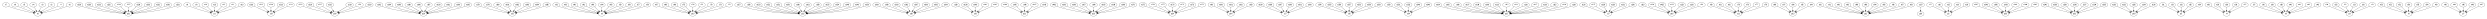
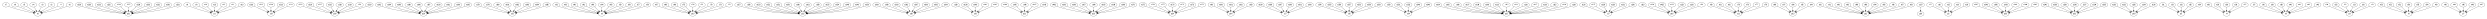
  digraph {
    fontname="Liberation Sans"
    node [fontname="Liberation Sans" language=fi]
    edge [fontname="Liberation Sans"]
    v7 [dict_entry_key=takia]
    p0 [text=" \n Venäjällä poliisi on pidättänyt ihmisiä oppositiojohtajan murhan takia."]
    v6 [dict_entry_key=murha]
    v5 [dict_entry_key=oppositiojohtaja]
    v4 [dict_entry_key=ihminen]
    v3 [dict_entry_key="pidättää"]
    v2 [dict_entry_key=olla]
    v1 [dict_entry_key=poliisi]
    v0 [dict_entry_key="venäjä"]
    v229 [dict_entry_key=tieto]
    p31 [text="Tavoite on, että suomalaiset saavat lisää tietoa Koraanista ja muslimien kulttuurista."]
    v228 [dict_entry_key="lisätä"]
    v223 [dict_entry_key=tavoite]
    v9 [dict_entry_key=Boris]
    p1 [text="Oppositiojohtaja Boris Nemtsov murhattiin viikko sitten Moskovassa."]
    v8 [dict_entry_key=oppositiojohtaja]
    v210 [dict_entry_key=sarja]
    p29 [text="Sarjassa on yhteensä 60 osaa."]
    v222 [dict_entry_key=Koraani]
    p30 [text="Jokaisen osan aluksi imaami ja tutkija kertovat Koraanista."]
    v192 [dict_entry_key=nyt]
    p26 [text="Koraanin lukeminen radiossa alkoi \n \n Suomessa voi nyt kuunnella Koraanin radiosta."]
    v225 [dict_entry_key="että"]
    v212 [dict_entry_key=yhde]
    p25 [text="Euroopan parlamentti haluaa, että naiset saavat voimaa koulutuksesta."]
    v224 [dict_entry_key=olla]
    v62 [dict_entry_key=organisaatiomuutos]
    p9 [text="Organisaatiomuutos voi olla rankka kokemus \n \n Työpaikan organisaatiomuutos on raskasta aikaa työntekijöille."]
    v63 [dict_entry_key=olla]
    v60 [dict_entry_key=kokemus]
    v61 [dict_entry_key="Työpaikka"]
    v66 [dict_entry_key="työntekijä"]
    v67 [dict_entry_key=organisaatiomuutos]
    p10 [text="Organisaatiomuutoksessa työt muuttuvat, työporukat hajoavat ja jotkut menettävät työnsä."]
    v64 [dict_entry_key=raskas]
    v65 [dict_entry_key=aika]
    v157 [dict_entry_key="äiti"]
    p22 [text="Lisäksi miehet antavat esimerkiksi kukkia tai muita pieniä lahjoja äideilleen, vaimoilleen, tyttöystävilleen tai työtovereilleen."]
    v156 [dict_entry_key=lahja]
    v68 [dict_entry_key="työ"]
    v69 [dict_entry_key=muuttua]
    v153 [dict_entry_key=tai]
    v152 [dict_entry_key=kukkea]
    v151 [dict_entry_key=esimerkki]
    v150 [dict_entry_key=antaa]
    p28 [text="Radiosarja alkoi tänä viikonloppuna kanavalla Yle Radio 1."]
    v216 [dict_entry_key=osa]
    p20 [text="Naistenpäivää vietetään eri puolilla maailmaa."]
    p21 [text="Naistenpäivänä puhutaan paljon tasa-arvosta."]
    p23 [text="Kukkakauppiaat kertovat, että miehille kukkien kauneus on hintaa tärkeämpi."]
    p24 [text="Tänä vuonna naistenpäivän teema Euroopassa on koulutus."]
    v99 [dict_entry_key=Esimies]
    p14 [text="Esimiehen täytyy olla esimerkiksi oikeudenmukainen."]
    p27 [text="Islamin perusteos Koraani luetaan radiossa kokonaan."]
    v254 [dict_entry_key=olla]
    p35 [text="Toiset ovat kysyneet, syrjäyttääkö Koraani radiossa Raamatun."]
    v255 [dict_entry_key="kysyä"]
    v256 [dict_entry_key="syrjäyttää"]
    v257 [dict_entry_key=Koraani]
    v250 [dict_entry_key="kiittää"]
    p34 [text="Monet ovat kiittäneet Yleä sarjasta."]
    v251 [dict_entry_key=Yle]
    v252 [dict_entry_key=sarja]
    v253 [dict_entry_key=toinen]
    v258 [dict_entry_key=radio]
    v259 [dict_entry_key=raamattu]
    v214 [dict_entry_key=osata]
    p15 [text="Työntekijät kärsivät paljon siitä, jos heitä ei kuunnella tai he eivät saa suunnitella työpaikan tulevaisuutta."]
    p17 [text="Sunnuntaina juhlitaan naisia \n \n Sunnuntaina vietetään naistenpäivää."]
    p16 [text="Suomessa tehdään EU-maista eniten työpaikkojen organisaatiouudistuksia."]
    p11 [text="Organisaatiomuutoksen takia joillekin voi tulla liikaa töitä."]
    p13 [text="Muutos mittaa myös esimiesten taitoja."]
    v98 [dict_entry_key=taito]
    v97 [dict_entry_key=esimies]
    v96 [dict_entry_key="myödä"]
    v95 [dict_entry_key=mitata]
    p12 [text="Silloin työuupumus eli kova väsymys lisääntyy ja työntekijät voivat tarvita sairauslomaa."]
    p19 [text="päivä."]
    v92 [dict_entry_key=tarvita]
    v91 [dict_entry_key=voida]
    v90 [dict_entry_key="työntekijä"]
    v17 [dict_entry_key=kaksi]
    p2 [text="Poliisi pidätti kaksi (2) ihmistä."]
    v16 [dict_entry_key="pidättää"]
    v15 [dict_entry_key=poliisi]
    v14 [dict_entry_key=Moskova]
    v13 [dict_entry_key=sitten]
    v12 [dict_entry_key=viikko]
    v11 [dict_entry_key=murhata]
    v10 [dict_entry_key=Nemtsov]
    v19 [dict_entry_key=ihminen]
    v18 [dict_entry_key=2]
    v247 [dict_entry_key=alkaa]
    p33 [text="Palautetta tuli jo ennen kuin sarja alkoi."]
    v246 [dict_entry_key=sarja]
    v245 [dict_entry_key=kuin]
    v94 [dict_entry_key=muutos]
    v243 [dict_entry_key=jo]
    v227 [dict_entry_key=saada]
    v241 [dict_entry_key=palaute]
    v240 [dict_entry_key=radiosarja]
    p32 [text="Yle on saanut paljon palautetta Koraani-radiosarjasta."]
    v226 [dict_entry_key=suomalainen]
    v93 [dict_entry_key=sairausloma]
    v249 [dict_entry_key=olla]
    p18 [text="Naistenpäivä on aina maaliskuun 8."]
    n107 [dict_entry_key=Kukkakauppias label=v462]
    v163 [dict_entry_key=kertoa]
    v160 [dict_entry_key=tai]
    v161 [dict_entry_key="työtoveri"]
    v166 [dict_entry_key=kukka]
    v167 [dict_entry_key=kauneus]
    v164 [dict_entry_key="että"]
    v165 [dict_entry_key=mies]
    v168 [dict_entry_key=olla]
    v169 [dict_entry_key=hinta]
    v248 [dict_entry_key=moni]
    v194 [dict_entry_key=Koraani]
    v88 [dict_entry_key="lisääntyä"]
    v89 [dict_entry_key=ja]
    v84 [dict_entry_key="työuupumus"]
    v85 [dict_entry_key=eli]
    v86 [dict_entry_key=kova]
    v87 [dict_entry_key="väsymys"]
    v80 [dict_entry_key=tulla]
    v81 [dict_entry_key=liika]
    v82 [dict_entry_key="työ"]
    v83 [dict_entry_key=silla]
    v217 [dict_entry_key=alku]
    v175 [dict_entry_key=Eurooppa]
    v174 [dict_entry_key=teema]
    v177 [dict_entry_key=koulutus]
    v176 [dict_entry_key=olla]
    v171 [dict_entry_key="tämä"]
    v170 [dict_entry_key="tärkeä"]
    v173 [dict_entry_key="naistenpäivä"]
    v172 [dict_entry_key=vuosi]
    v179 [dict_entry_key=parlamentti]
    v178 [dict_entry_key=Eurooppa]
    v100 [dict_entry_key="täytyä"]
    v101 [dict_entry_key=olla]
    v102 [dict_entry_key=esimerkki]
    v103 [dict_entry_key=oikeudenmukainen]
    v104 [dict_entry_key="Työntekijä"]
    v105 [dict_entry_key="kärsiä"]
    v106 [dict_entry_key=paljo]
    v107 [dict_entry_key=se]
    v108 [dict_entry_key=jos]
    v109 [dict_entry_key="heittää"]
    v158 [dict_entry_key=vaimo]
    v215 [dict_entry_key=jokainen]
    v31 [dict_entry_key=murha]
    p5 [text="Murhan tutkijat löysivät epäiltyjen pakoauton."]
    v30 [dict_entry_key=Kaukasia]
    p4 [text="Molemmat epäillyt ovat Pohjois-Kaukasiasta."]
    v33 [dict_entry_key="löytää"]
    v32 [dict_entry_key=tutkija]
    v35 [dict_entry_key=pakoauto]
    v34 [dict_entry_key="epäillä"]
    v37 [dict_entry_key=sanoa]
    p6 [text="Tutkijat sanovat, että he löysivät autosta todisteita murhasta."]
    v36 [dict_entry_key=Tutkija]
    v39 [dict_entry_key=he]
    v38 [dict_entry_key="että"]
    v155 [dict_entry_key=pieni]
    v213 [dict_entry_key=60]
    v154 [dict_entry_key=muu]
    v188 [dict_entry_key=radio]
    v189 [dict_entry_key=alkaa]
    v244 [dict_entry_key=ennen]
    v180 [dict_entry_key=haluta]
    v181 [dict_entry_key="että"]
    v182 [dict_entry_key=nainen]
    v183 [dict_entry_key=saada]
    v184 [dict_entry_key=voimaa]
    v185 [dict_entry_key=koulutus]
    v186 [dict_entry_key=Koraani]
    v187 [dict_entry_key=lukeminen]
    v113 [dict_entry_key=he]
    v112 [dict_entry_key=tai]
    v111 [dict_entry_key=kuunnella]
    v110 [dict_entry_key=ei]
    v117 [dict_entry_key="työpaikka"]
    v116 [dict_entry_key=suunnitella]
    v115 [dict_entry_key=saada]
    v114 [dict_entry_key=ei]
    v119 [dict_entry_key=suomi]
    v118 [dict_entry_key=tulevaisuus]
    v233 [dict_entry_key=kulttuuri]
    v28 [dict_entry_key=olla]
    v29 [dict_entry_key=pohjoinen]
    v26 [dict_entry_key=molempi]
    v27 [dict_entry_key="epäillä"]
    v24 [dict_entry_key=murhata]
    p3 [text="Poliisi epäilee, että he murhasivat Nemtsovin."]
    v25 [dict_entry_key=Nemtsovin]
    v22 [dict_entry_key="että"]
    v23 [dict_entry_key=he]
    v20 [dict_entry_key=poliisi]
    v21 [dict_entry_key="epäillä"]
+   v218 [dict_entry_key=imaami]
    v219 [dict_entry_key=ja]
    v199 [dict_entry_key=lukea]
    v198 [dict_entry_key=Koraani]
    v193 [dict_entry_key=kuunnella]
    v148 [dict_entry_key="lisä"]
    v191 [dict_entry_key=voi]
    v190 [dict_entry_key=suomi]
    v197 [dict_entry_key=perusteos]
    v196 [dict_entry_key=islam]
    v195 [dict_entry_key=radio]
    v149 [dict_entry_key=mies]
    v126 [dict_entry_key=sunnuntai]
    v127 [dict_entry_key=juhlia]
    v124 [dict_entry_key="työpaikka"]
    n216 [dict_entry_key=organisaatiouudistus label=v425]
    v122 [dict_entry_key=maistaa]
    v123 [dict_entry_key=eniten]
    v120 [dict_entry_key="tehdä"]
    v121 [dict_entry_key=EU]
    v128 [dict_entry_key=nainen]
    v129 [dict_entry_key=sunnuntai]
    v242 [dict_entry_key=tuli]
    v59 [dict_entry_key=rankka]
    v58 [dict_entry_key=olla]
    v53 [dict_entry_key="yö"]
    p8 [text="Nemtsov ammuttiin viikko sitten yöllä Moskovajoen sillalla."]
    v52 [dict_entry_key=sitten]
    v51 [dict_entry_key=viikko]
    v50 [dict_entry_key=ammua]
    v57 [dict_entry_key=voi]
    v56 [dict_entry_key=organisaatiomuutos]
    v55 [dict_entry_key=silla]
    v54 [dict_entry_key=Moskovajoen]
    p7 [text="Tutkijat selvittivät myös epäiltyjen puhelutietoja."]
    v78 [dict_entry_key=jokin]
    v209 [dict_entry_key=1]
    v208 [dict_entry_key=radio]
    v203 [dict_entry_key=alkaa]
    v202 [dict_entry_key=Radiosarja]
    v201 [dict_entry_key=koko]
    v159 [dict_entry_key="tyttöystävä"]
    v207 [dict_entry_key=Yle]
    v206 [dict_entry_key=kanava]
    v205 [dict_entry_key=viikonloppu]
    v204 [dict_entry_key="tämä"]
    v139 [dict_entry_key="viettää"]
    v138 [dict_entry_key="Naistenpäivä"]
    v200 [dict_entry_key=radio]
    v131 [dict_entry_key="naistenpäivä"]
    v130 [dict_entry_key="viettää"]
    v133 [dict_entry_key=olla]
    v132 [dict_entry_key="Naistenpäivä"]
    v135 [dict_entry_key=maaliskuu]
    v134 [dict_entry_key=Aina]
    v137 [dict_entry_key="päivä"]
    v136 [dict_entry_key=8]
    v48 [dict_entry_key=puhelutieto]
    v49 [dict_entry_key=Nemtsov]
    v221 [dict_entry_key=kertoa]
    v40 [dict_entry_key="löytää"]
    v41 [dict_entry_key=auto]
    v42 [dict_entry_key=todiste]
    v43 [dict_entry_key=murha]
    v44 [dict_entry_key=Tutkija]
    v45 [dict_entry_key="selvittää"]
    v46 [dict_entry_key="myödä"]
    v47 [dict_entry_key="epäillä"]
    v220 [dict_entry_key=tutkija]
    v238 [dict_entry_key=palaute]
    v239 [dict_entry_key=Koraani]
    v236 [dict_entry_key=saada]
    v237 [dict_entry_key=paljo]
    v234 [dict_entry_key=Yle]
    v235 [dict_entry_key=olla]
    v232 [dict_entry_key=muslimi]
    v79 [dict_entry_key=voi]
    v230 [dict_entry_key=Koraani]
    v231 [dict_entry_key=ja]
    v75 [dict_entry_key="työ"]
    v74 [dict_entry_key="menettää"]
    v77 [dict_entry_key=takia]
    v76 [dict_entry_key=organisaatiomuutos]
    v71 [dict_entry_key=hajota]
    v70 [dict_entry_key="työporukka"]
    v73 [dict_entry_key=joku]
    v72 [dict_entry_key=ja]
    v144 [dict_entry_key=puhua]
    v145 [dict_entry_key=paljo]
    v146 [dict_entry_key=tasa]
    v147 [dict_entry_key=arvostaa]
    v140 [dict_entry_key=eri]
    v141 [dict_entry_key=puola]
    v142 [dict_entry_key=maailma]
    v143 [dict_entry_key="Naistenpäivä"]
    v211 [dict_entry_key=olla]
    v7 -> p0
    v6 -> p0
    v5 -> p0
    v4 -> p0
    v3 -> p0
    v2 -> p0
    v1 -> p0
    v0 -> p0
    v229 -> p31
    v228 -> p31
    v223 -> p31
    v9 -> p1
    v8 -> p1
    v210 -> p29
    v222 -> p30
    v192 -> p26
    v225 -> p31
    v212 -> p29
    v224 -> p31
    v62 -> p9
    v63 -> p9
    v60 -> p9
    v61 -> p9
    v66 -> p9
    v67 -> p10
    v64 -> p9
    v65 -> p9
    v157 -> p22
    v156 -> p22
    v68 -> p10
    v69 -> p10
    v153 -> p22
    v152 -> p22
    v151 -> p22
    v150 -> p22
    v216 -> p30
    v99 -> p14
    v254 -> p35
    v255 -> p35
    v256 -> p35
    v257 -> p35
    v250 -> p34
    v251 -> p34
    v252 -> p34
    v253 -> p35
    v258 -> p35
    v259 -> p35
    v214 -> p29
    v98 -> p13
    v97 -> p13
    v96 -> p13
    v95 -> p13
    v92 -> p12
    v91 -> p12
    v90 -> p12
    v17 -> p2
    v16 -> p2
    v15 -> p2
    v14 -> p1
    v13 -> p1
    v12 -> p1
    v11 -> p1
    v10 -> p1
    v19 -> p2
    v18 -> p2
    v247 -> p33
    v246 -> p33
    v245 -> p33
    v94 -> p13
    v243 -> p33
    v227 -> p31
    v241 -> p33
    v240 -> p32
    v226 -> p31
    v93 -> p12
    v249 -> p34
    n107 -> p23
    v163 -> p23
    v160 -> p22
    v161 -> p22
    v166 -> p23
    v167 -> p23
    v164 -> p23
    v165 -> p23
    v168 -> p23
    v169 -> p23
    v248 -> p34
    v194 -> p26
    v88 -> p12
    v89 -> p12
    v84 -> p12
    v85 -> p12
    v86 -> p12
    v87 -> p12
    v80 -> p11
    v81 -> p11
    v82 -> p11
    v83 -> p12
    v217 -> p30
    v175 -> p24
    v174 -> p24
    v177 -> p24
    v176 -> p24
    v171 -> p24
    v170 -> p23
    v173 -> p24
    v172 -> p24
    v179 -> p25
    v178 -> p25
    v100 -> p14
    v101 -> p14
    v102 -> p14
    v103 -> p14
    v104 -> p15
    v105 -> p15
    v106 -> p15
    v107 -> p15
    v108 -> p15
    v109 -> p15
    v158 -> p22
    v215 -> p30
    v31 -> p5
    v30 -> p4
    v33 -> p5
    v32 -> p5
    v35 -> p5
    v34 -> p5
    v37 -> p6
    v36 -> p6
    v39 -> p6
    v38 -> p6
    v155 -> p22
    v213 -> p29
    v154 -> p22
    v188 -> p26
    v189 -> p26
    v244 -> p33
    v180 -> p25
    v181 -> p25
    v182 -> p25
    v183 -> p25
    v184 -> p25
    v185 -> p25
    v186 -> p26
    v187 -> p26
    v113 -> p15
    v112 -> p15
    v111 -> p15
    v110 -> p15
    v117 -> p15
    v116 -> p15
    v115 -> p15
    v114 -> p15
    v119 -> p16
    v118 -> p15
    v233 -> p31
    v28 -> p4
    v29 -> p4
    v26 -> p4
    v27 -> p4
    v24 -> p3
    v25 -> p3
    v22 -> p3
    v23 -> p3
    v20 -> p3
    v21 -> p3
+   v218 -> p30
    v219 -> p30
    v199 -> p27
    v198 -> p27
    v193 -> p26
    v148 -> p22
    v191 -> p26
    v190 -> p26
    v197 -> p27
    v196 -> p27
    v195 -> p26
    v149 -> p22
    v126 -> p17
    v127 -> p17
    v124 -> p16
    n216 -> p16
    v122 -> p16
    v123 -> p16
    v120 -> p16
    v121 -> p16
    v128 -> p17
    v129 -> p17
    v242 -> p33
    v59 -> p9
    v58 -> p9
    v53 -> p8
    v52 -> p8
    v51 -> p8
    v50 -> p8
    v57 -> p9
    v56 -> p9
    v55 -> p8
    v54 -> p8
    v78 -> p11
    v209 -> p28
    v208 -> p28
    v203 -> p28
    v202 -> p28
    v201 -> p27
    v159 -> p22
    v207 -> p28
    v206 -> p28
    v205 -> p28
    v204 -> p28
    v139 -> p20
    v138 -> p20
    v200 -> p27
    v131 -> p17
    v130 -> p17
    v133 -> p18
    v132 -> p18
    v135 -> p18
    v134 -> p18
    v137 -> p19
    v136 -> p18
    v48 -> p7
    v49 -> p8
    v221 -> p30
    v40 -> p6
    v41 -> p6
    v42 -> p6
    v43 -> p6
    v44 -> p7
    v45 -> p7
    v46 -> p7
    v47 -> p7
    v220 -> p30
    v238 -> p32
    v239 -> p32
    v236 -> p32
    v237 -> p32
    v234 -> p32
    v235 -> p32
    v232 -> p31
    v79 -> p11
    v230 -> p31
    v231 -> p31
    v75 -> p10
    v74 -> p10
    v77 -> p11
    v76 -> p11
    v71 -> p10
    v70 -> p10
    v73 -> p10
    v72 -> p10
    v144 -> p21
    v145 -> p21
    v146 -> p21
    v147 -> p21
    v140 -> p20
    v141 -> p20
    v142 -> p20
    v143 -> p21
    v211 -> p29
  }
